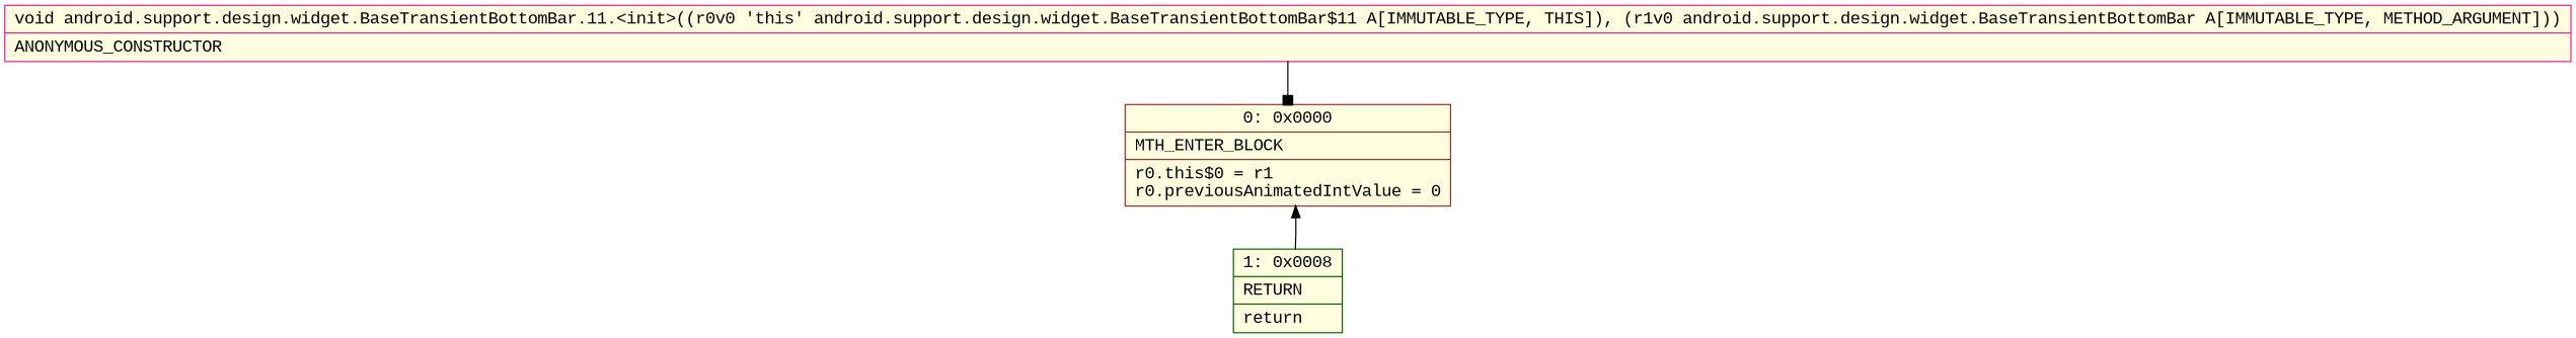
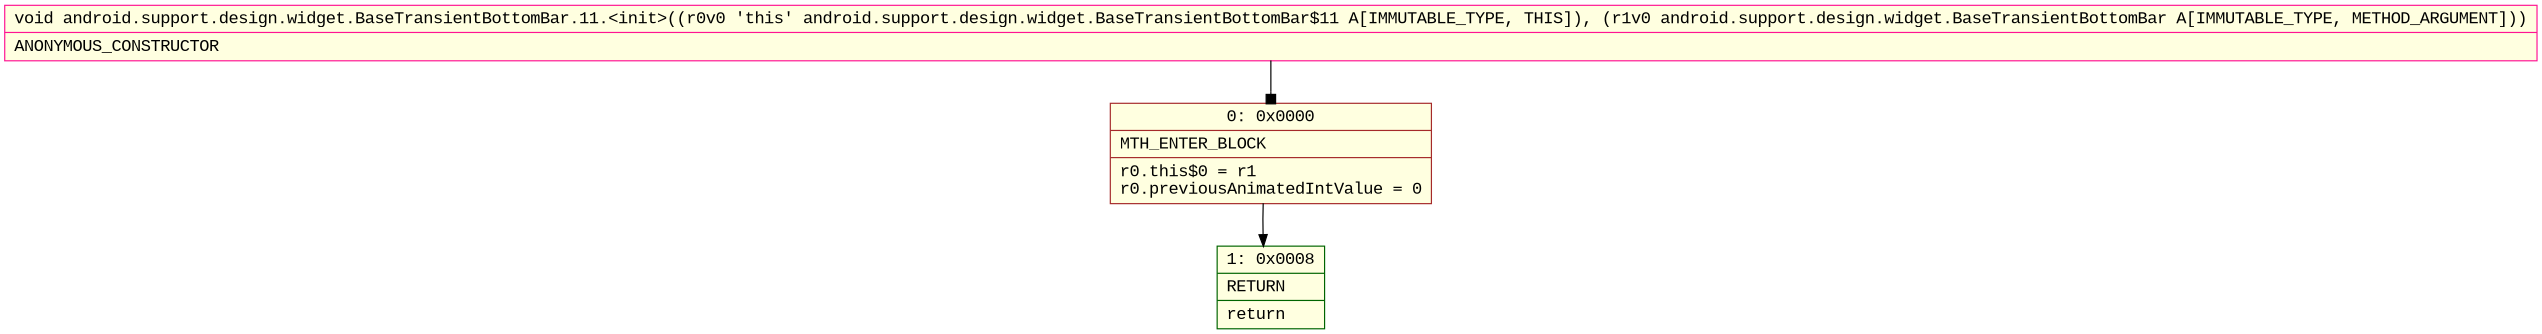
  digraph {
    fontname="Liberation Mono"
    node [shape=record style=filled fillcolor=lightyellow fontname="Liberation Mono"]
    edge [fontname="Liberation Mono"]
    n1 [label="{0\:\ 0x0000|MTH_ENTER_BLOCK\l|r0.this$0 = r1\lr0.previousAnimatedIntValue = 0\l}" color=brown]
    n2 [label="{1\:\ 0x0008|RETURN\l|return\l}" color=darkgreen]
    n3 [label="{void android.support.design.widget.BaseTransientBottomBar.11.\<init\>((r0v0 'this' android.support.design.widget.BaseTransientBottomBar$11 A[IMMUTABLE_TYPE, THIS]), (r1v0 android.support.design.widget.BaseTransientBottomBar A[IMMUTABLE_TYPE, METHOD_ARGUMENT]))  | ANONYMOUS_CONSTRUCTOR\l}" color=deeppink]
-   n2 -> n1 [arrowhead=normal]
+   n1 -> n2 [arrowhead=normal]
    n3 -> n1 [arrowhead=box]
  }
